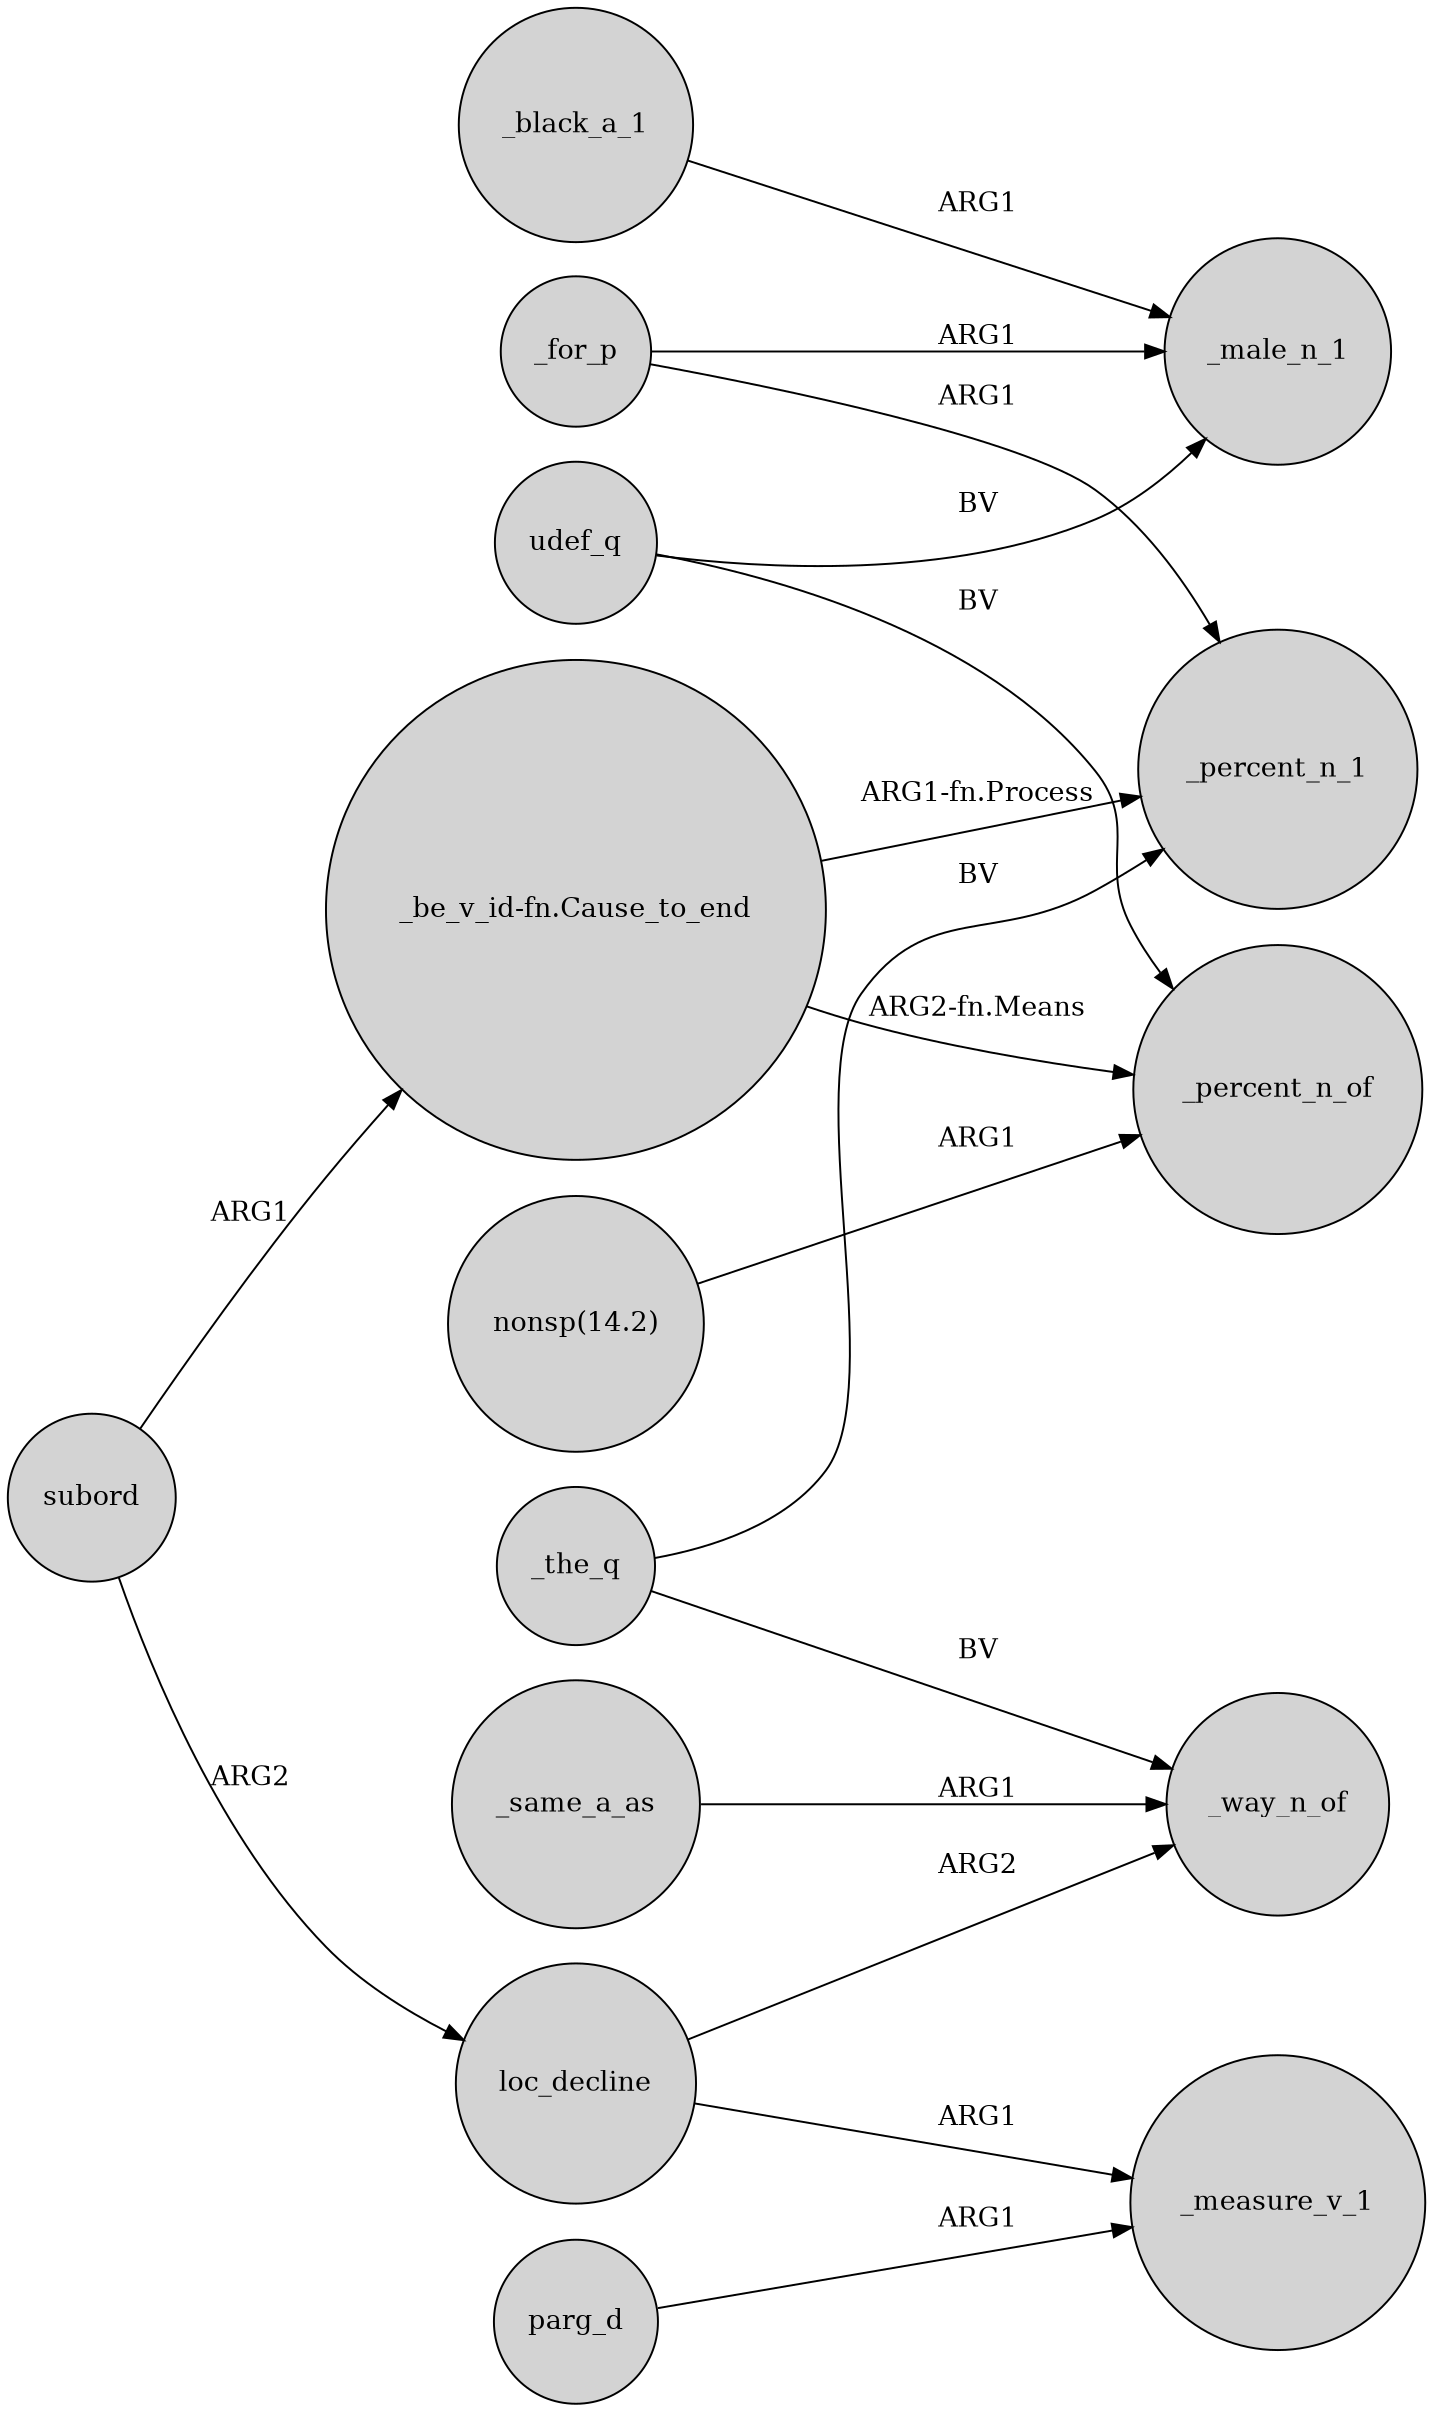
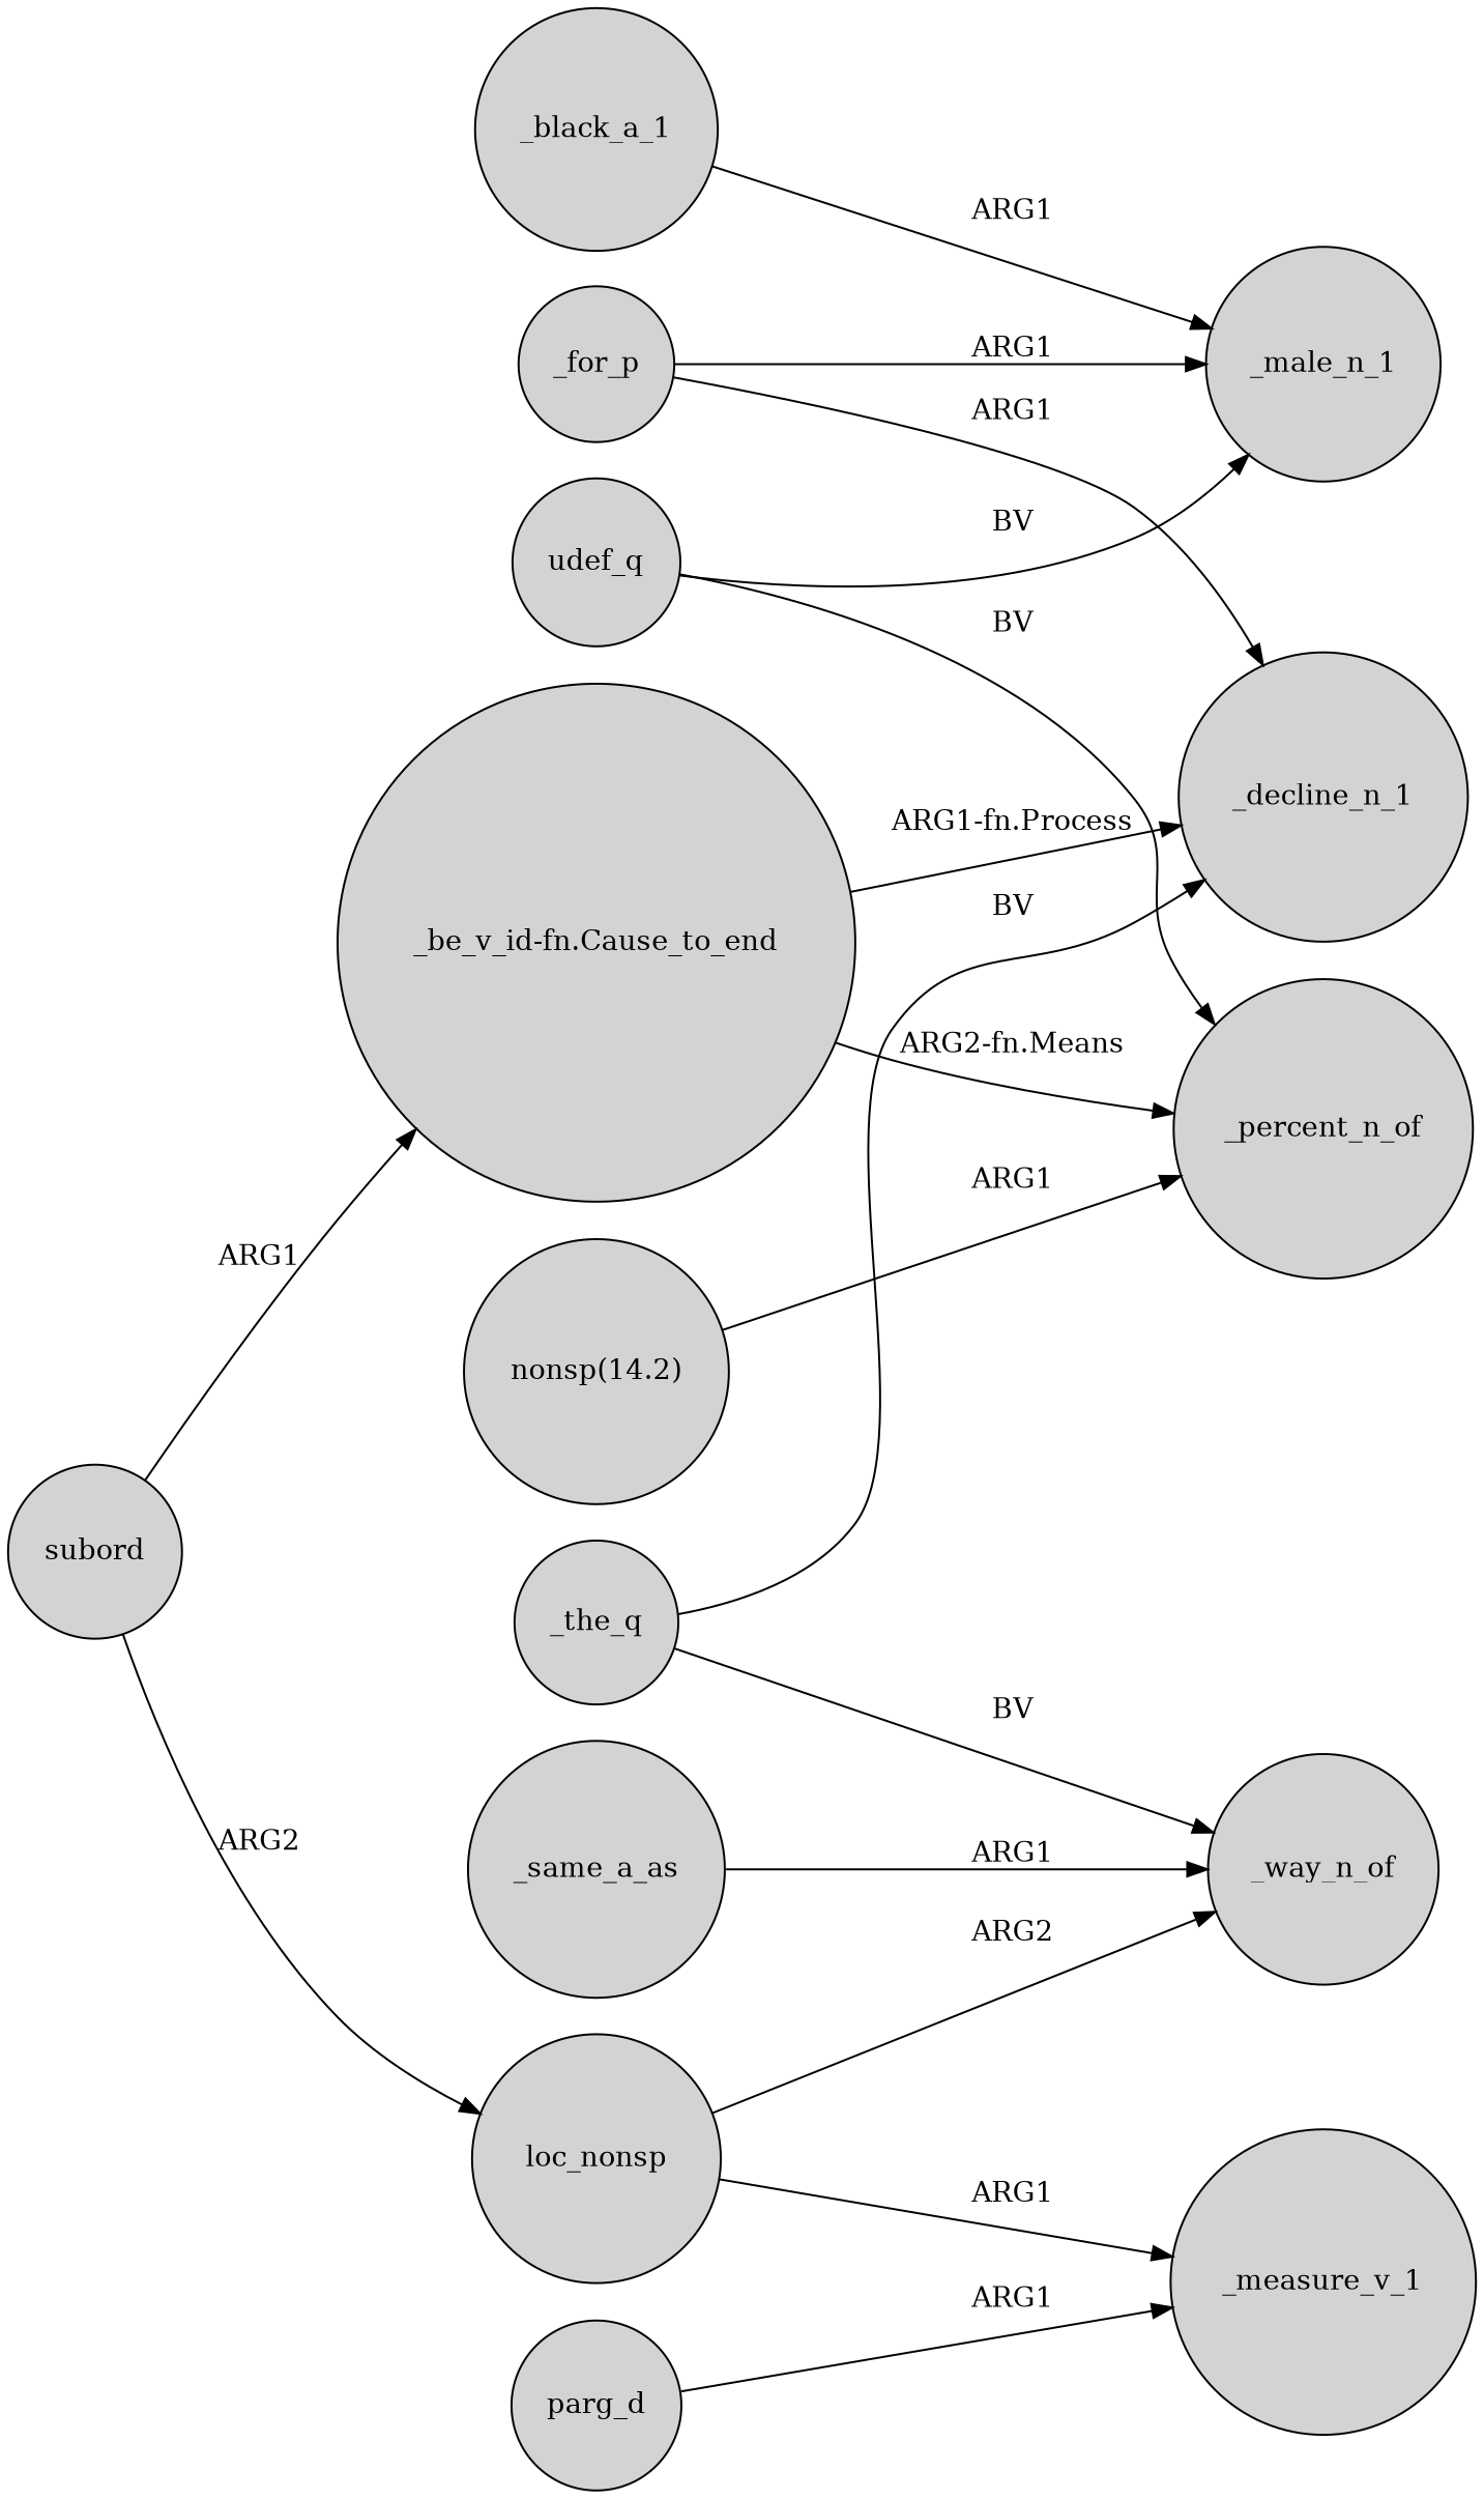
  digraph {
    rankdir=LR
    node [shape=circle style=filled]
-   loc_nonsp [label=loc_decline]
+   loc_nonsp
    _way_n_of
    _measure_v_1
    udef_q
    _percent_n_of
    _male_n_1
    subord
    "_be_v_id-fn.Cause_to_end"
-   _decline_n_1 [label=_percent_n_1]
+   _decline_n_1
    n10 [label="nonsp(14.2)"]
    _the_q
    _for_p
    parg_d
    _black_a_1
    _same_a_as
    loc_nonsp -> _way_n_of [label=ARG2]
    loc_nonsp -> _measure_v_1 [label=ARG1]
    udef_q -> _percent_n_of [label=BV]
    udef_q -> _male_n_1 [label=BV]
    subord -> loc_nonsp [label=ARG2]
    subord -> "_be_v_id-fn.Cause_to_end" [label=ARG1]
    "_be_v_id-fn.Cause_to_end" -> _percent_n_of [label="ARG2-fn.Means"]
    "_be_v_id-fn.Cause_to_end" -> _decline_n_1 [label="ARG1-fn.Process"]
    n10 -> _percent_n_of [label=ARG1]
    _the_q -> _way_n_of [label=BV]
    _the_q -> _decline_n_1 [label=BV]
    _for_p -> _male_n_1 [label=ARG1]
    _for_p -> _decline_n_1 [label=ARG1]
    parg_d -> _measure_v_1 [label=ARG1]
    _black_a_1 -> _male_n_1 [label=ARG1]
    _same_a_as -> _way_n_of [label=ARG1]
  }
